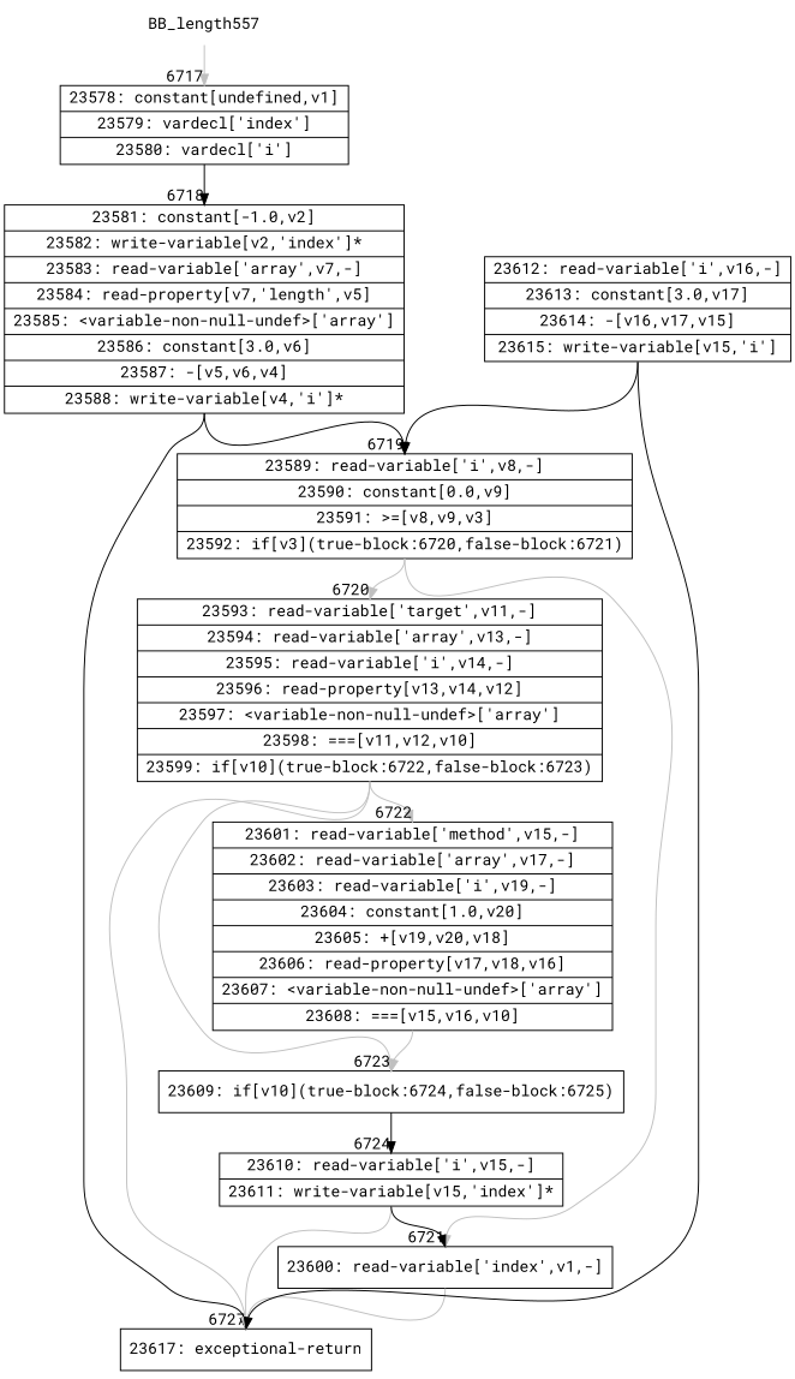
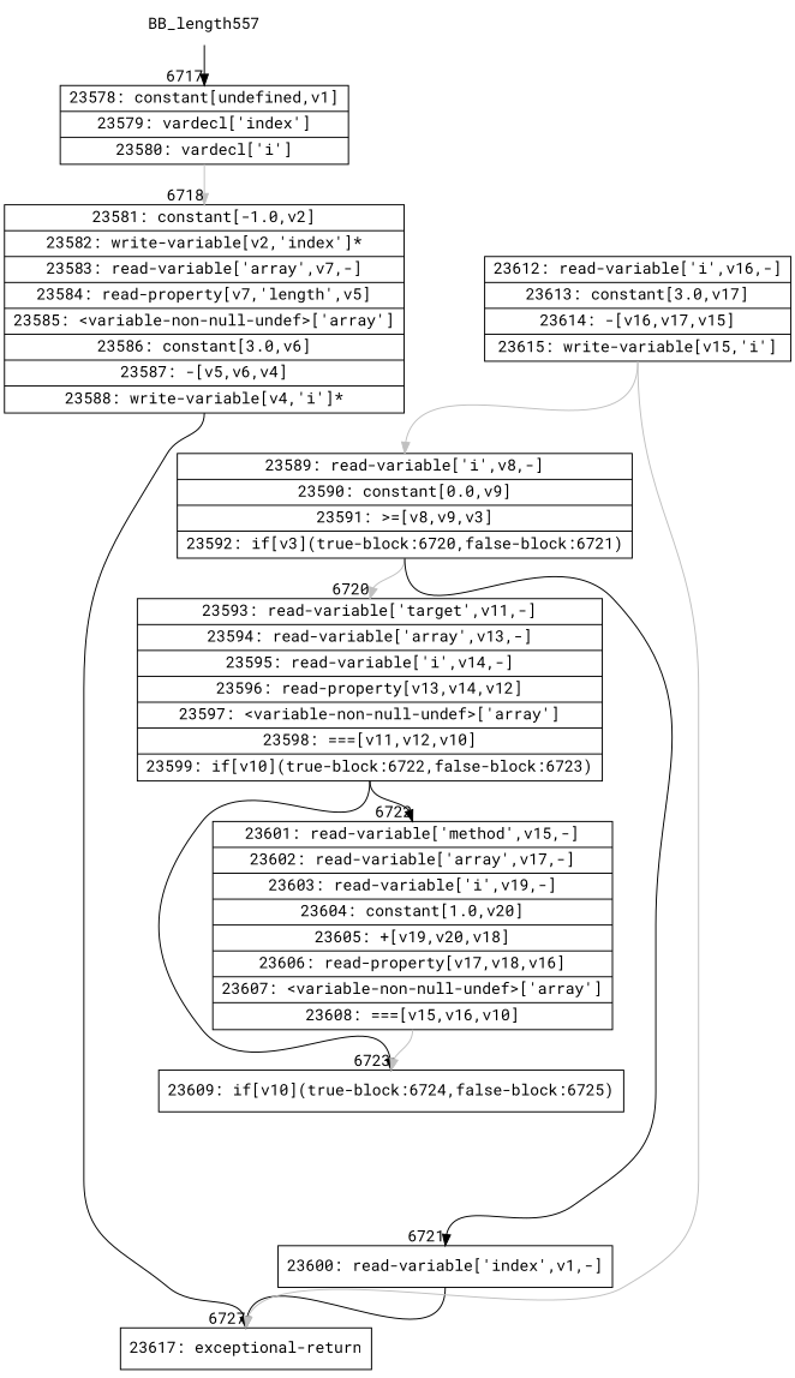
  digraph {
    fontname="Roboto Mono"
    rankdir=TD
    node [fontname="Roboto Mono" shape=record]
    edge [fontname="Roboto Mono" headport=n tailport=s]
    n1 [label=BB_length557 shape=none]
    n2 [label="{23578: constant[undefined,v1]|23579: vardecl['index']|23580: vardecl['i']}"]
    n3 [label="{23581: constant[-1.0,v2]|23582: write-variable[v2,'index']*|23583: read-variable['array',v7,-]|23584: read-property[v7,'length',v5]|23585: \<variable-non-null-undef\>['array']|23586: constant[3.0,v6]|23587: -[v5,v6,v4]|23588: write-variable[v4,'i']*}"]
    n4 [label="{23589: read-variable['i',v8,-]|23590: constant[0.0,v9]|23591: \>=[v8,v9,v3]|23592: if[v3](true-block:6720,false-block:6721)}"]
    n5 [label="{23617: exceptional-return}"]
    n6 [label="{23593: read-variable['target',v11,-]|23594: read-variable['array',v13,-]|23595: read-variable['i',v14,-]|23596: read-property[v13,v14,v12]|23597: \<variable-non-null-undef\>['array']|23598: ===[v11,v12,v10]|23599: if[v10](true-block:6722,false-block:6723)}"]
    n7 [label="{23600: read-variable['index',v1,-]}"]
    n8 [label="{23609: if[v10](true-block:6724,false-block:6725)}"]
    n9 [label="{23601: read-variable['method',v15,-]|23602: read-variable['array',v17,-]|23603: read-variable['i',v19,-]|23604: constant[1.0,v20]|23605: +[v19,v20,v18]|23606: read-property[v17,v18,v16]|23607: \<variable-non-null-undef\>['array']|23608: ===[v15,v16,v10]}"]
-   n10 [label="{23610: read-variable['i',v15,-]|23611: write-variable[v15,'index']*}"]
    n11 [label="{23612: read-variable['i',v16,-]|23613: constant[3.0,v17]|23614: -[v16,v17,v15]|23615: write-variable[v15,'i']}"]
-   n1 -> n2 [headlabel="    6717" color=gray]
-   n2 -> n3 [headlabel="      6718"]
-   n3 -> n4 [headlabel="      6719"]
+   n1 -> n2 [headlabel="    6717"]
+   n2 -> n3 [headlabel="      6718" color=gray]
    n3 -> n5 [color=black headlabel="      6727"]
    n4 -> n6 [color=gray headlabel="      6720"]
-   n4 -> n7 [headlabel="      6721" color=gray]
-   n6 -> n5 [color=gray]
-   n6 -> n8 [headlabel="      6723" color=gray]
-   n6 -> n9 [headlabel="      6722" color=gray]
-   n7 -> n5 [color=gray]
-   n8 -> n10 [headlabel="      6724"]
+   n4 -> n7 [headlabel="      6721"]
+   n6 -> n8 [headlabel="      6723"]
+   n6 -> n9 [headlabel="      6722"]
+   n7 -> n5 [color=black]
    n9 -> n8 [color=gray]
-   n10 -> n5 [color=gray]
-   n10 -> n7
-   n11 -> n4
-   n11 -> n5 [color=black]
+   n11 -> n4 [color=gray]
+   n11 -> n5 [color=gray]
  }
